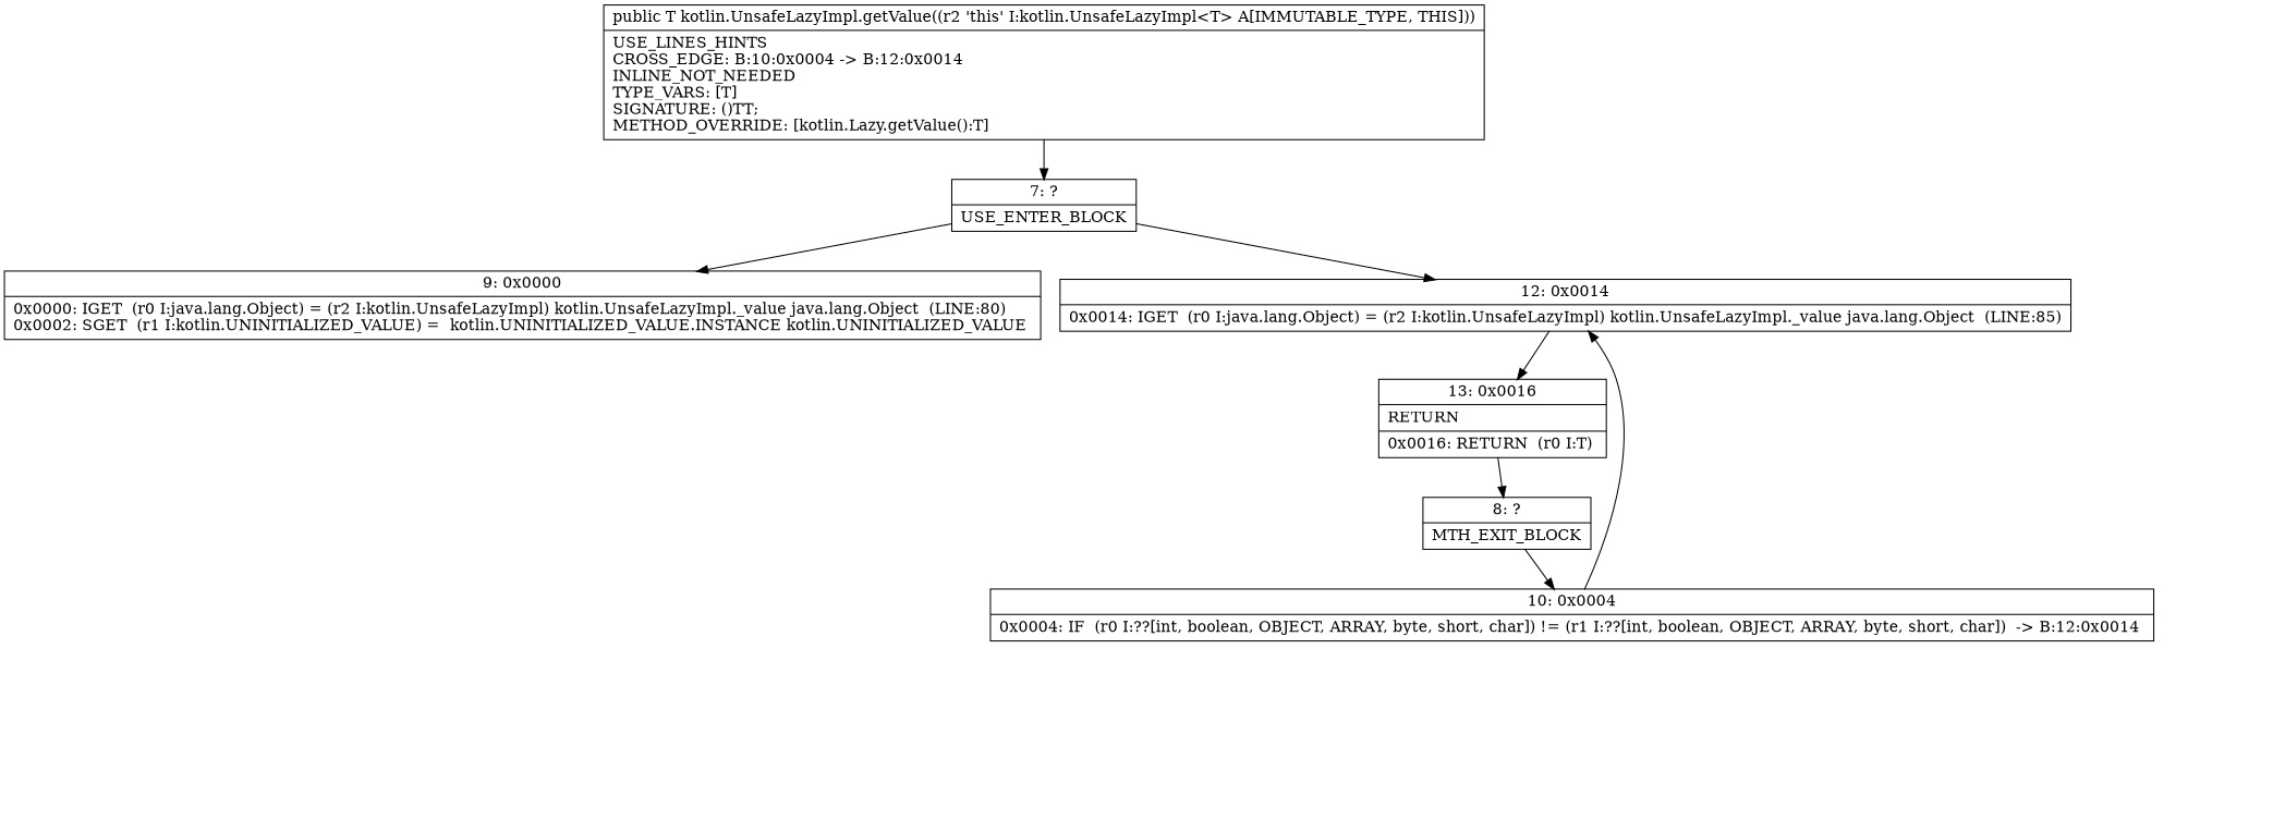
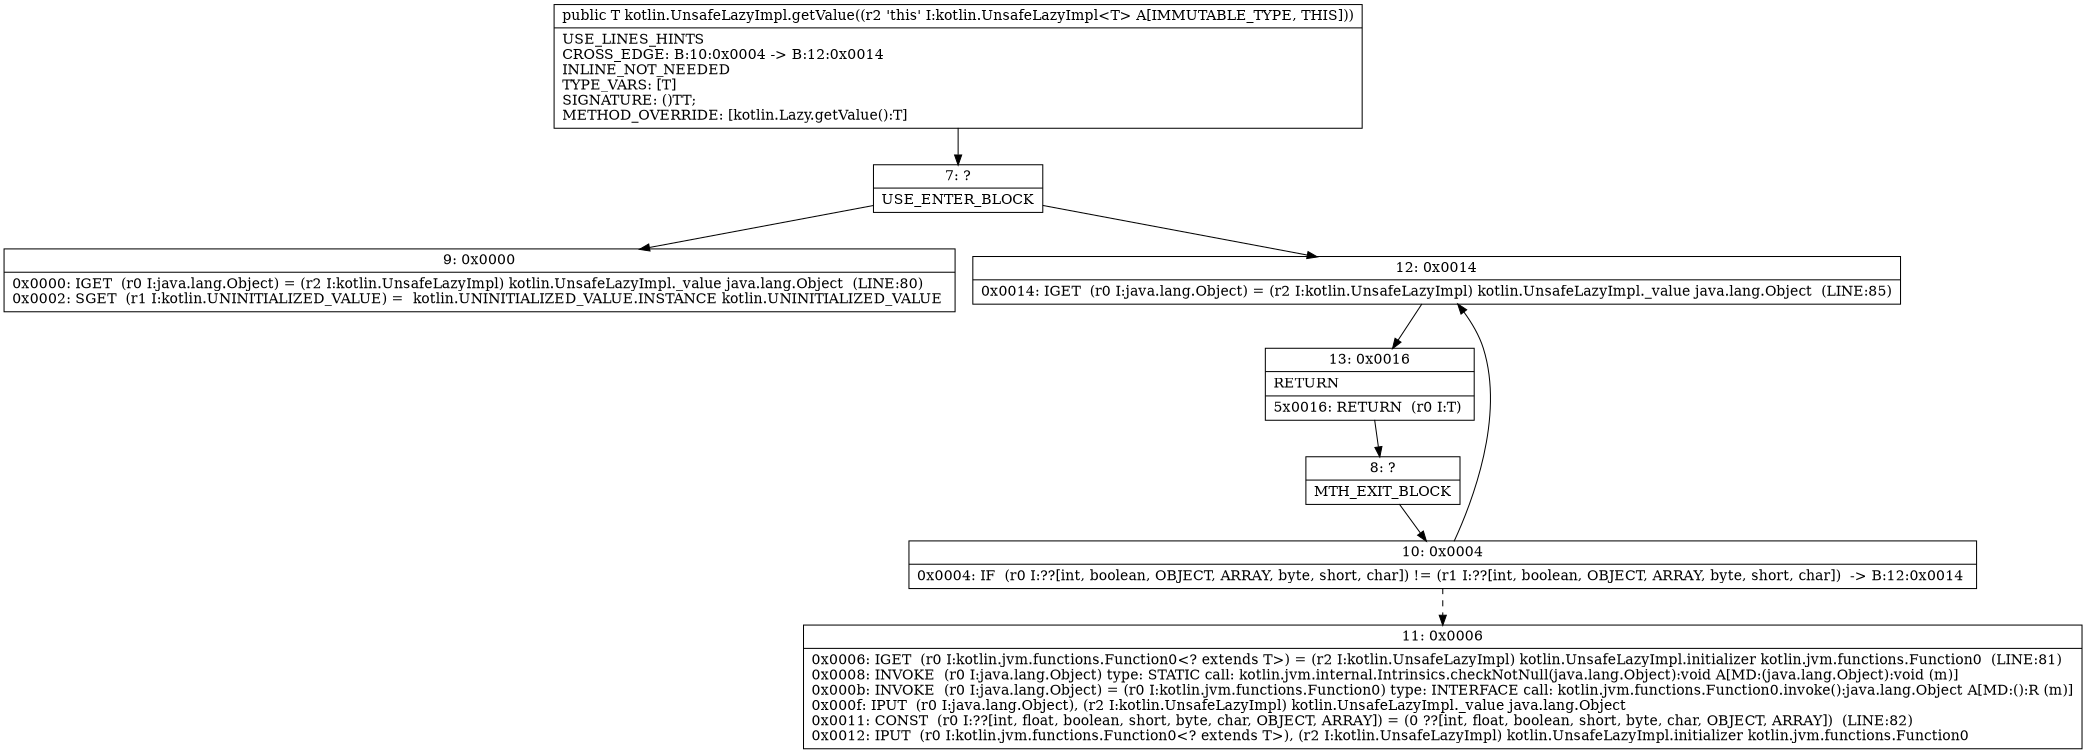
  digraph {
    node [shape=record]
    n1 [label="{7\:\ ?|USE_ENTER_BLOCK\l}"]
    n2 [label="{9\:\ 0x0000|0x0000: IGET  (r0 I:java.lang.Object) = (r2 I:kotlin.UnsafeLazyImpl) kotlin.UnsafeLazyImpl._value java.lang.Object  (LINE:80)\l0x0002: SGET  (r1 I:kotlin.UNINITIALIZED_VALUE) =  kotlin.UNINITIALIZED_VALUE.INSTANCE kotlin.UNINITIALIZED_VALUE \l}"]
    n3 [label="{12\:\ 0x0014|0x0014: IGET  (r0 I:java.lang.Object) = (r2 I:kotlin.UnsafeLazyImpl) kotlin.UnsafeLazyImpl._value java.lang.Object  (LINE:85)\l}"]
    n4 [label="{10\:\ 0x0004|0x0004: IF  (r0 I:??[int, boolean, OBJECT, ARRAY, byte, short, char]) != (r1 I:??[int, boolean, OBJECT, ARRAY, byte, short, char])  \-\> B:12:0x0014 \l}"]
-   n6 [label="{13\:\ 0x0016|RETURN\l|0x0016: RETURN  (r0 I:T) \l}"]
+   n5 [label="{11\:\ 0x0006|0x0006: IGET  (r0 I:kotlin.jvm.functions.Function0\<? extends T\>) = (r2 I:kotlin.UnsafeLazyImpl) kotlin.UnsafeLazyImpl.initializer kotlin.jvm.functions.Function0  (LINE:81)\l0x0008: INVOKE  (r0 I:java.lang.Object) type: STATIC call: kotlin.jvm.internal.Intrinsics.checkNotNull(java.lang.Object):void A[MD:(java.lang.Object):void (m)]\l0x000b: INVOKE  (r0 I:java.lang.Object) = (r0 I:kotlin.jvm.functions.Function0) type: INTERFACE call: kotlin.jvm.functions.Function0.invoke():java.lang.Object A[MD:():R (m)]\l0x000f: IPUT  (r0 I:java.lang.Object), (r2 I:kotlin.UnsafeLazyImpl) kotlin.UnsafeLazyImpl._value java.lang.Object \l0x0011: CONST  (r0 I:??[int, float, boolean, short, byte, char, OBJECT, ARRAY]) = (0 ??[int, float, boolean, short, byte, char, OBJECT, ARRAY])  (LINE:82)\l0x0012: IPUT  (r0 I:kotlin.jvm.functions.Function0\<? extends T\>), (r2 I:kotlin.UnsafeLazyImpl) kotlin.UnsafeLazyImpl.initializer kotlin.jvm.functions.Function0 \l}"]
+   n6 [label="{13\:\ 0x0016|RETURN\l|5x0016: RETURN  (r0 I:T) \l}"]
    n7 [label="{8\:\ ?|MTH_EXIT_BLOCK\l}"]
    n8 [label="{public T kotlin.UnsafeLazyImpl.getValue((r2 'this' I:kotlin.UnsafeLazyImpl\<T\> A[IMMUTABLE_TYPE, THIS]))  | USE_LINES_HINTS\lCROSS_EDGE: B:10:0x0004 \-\> B:12:0x0014\lINLINE_NOT_NEEDED\lTYPE_VARS: [T]\lSIGNATURE: ()TT;\lMETHOD_OVERRIDE: [kotlin.Lazy.getValue():T]\l}"]
    n1 -> n2
    n1 -> n3
    n3 -> n6
    n4 -> n3
+   n4 -> n5 [style=dashed]
    n6 -> n7
    n7 -> n4
    n8 -> n1
  }
